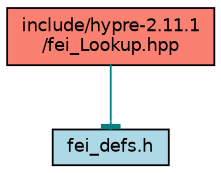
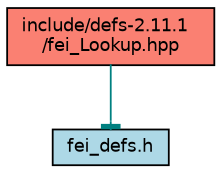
  digraph {
    node [color=black fontname=Helvetica fontsize=10 shape=record style=filled]
-   n1 [fillcolor=salmon fontcolor=black height=0.2 label="include/hypre-2.11.1\l/fei_Lookup.hpp" width=0.4]
+   n1 [fillcolor=salmon fontcolor=black height=0.2 label="include/defs-2.11.1\l/fei_Lookup.hpp" width=0.4]
    n2 [fillcolor=lightblue height=0.2 label="fei_defs.h" width=0.4]
    n1 -> n2 [color=teal fontname=Helvetica fontsize=10 labelfontname=Helvetica labelfontsize=10 style=solid arrowhead=tee]
  }
